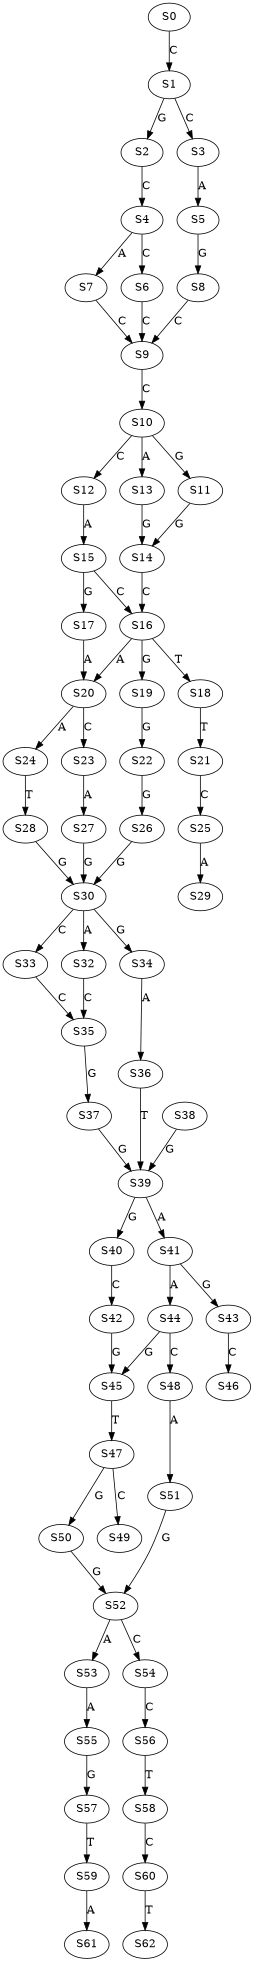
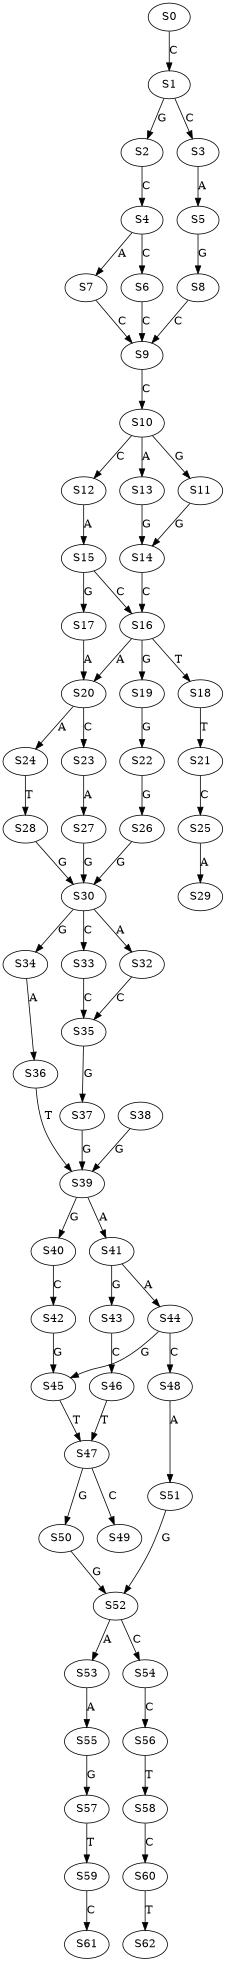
  strict digraph {
    S0
    S1
    S2
    S3
    S4
    S5
    S6
    S7
    S8
    S9
    S10
    S11
    S12
    S13
    S14
    S15
    S16
    S17
    S18
    S19
    S20
    S21
    S22
    S23
    S24
    S25
    S26
    S27
    S28
    S29
    S30
    S32
    S33
    S34
    S35
    S36
    S37
    S39
    S38
    S40
    S41
    S42
    S43
    S44
    S45
    S46
    S48
    S47
    S49
    S50
    S51
    S52
    S53
    S54
    S55
    S56
    S57
    S58
    S59
    S60
    S61
    S62
    S0 -> S1 [label=C]
    S1 -> S2 [label=G]
    S1 -> S3 [label=C]
    S2 -> S4 [label=C]
    S3 -> S5 [label=A]
    S4 -> S6 [label=C]
    S4 -> S7 [label=A]
    S5 -> S8 [label=G]
    S6 -> S9 [label=C]
    S7 -> S9 [label=C]
    S8 -> S9 [label=C]
    S9 -> S10 [label=C]
    S10 -> S11 [label=G]
    S10 -> S12 [label=C]
    S10 -> S13 [label=A]
    S11 -> S14 [label=G]
    S12 -> S15 [label=A]
    S13 -> S14 [label=G]
    S14 -> S16 [label=C]
    S15 -> S16 [label=C]
    S15 -> S17 [label=G]
    S16 -> S18 [label=T]
    S16 -> S19 [label=G]
    S16 -> S20 [label=A]
    S17 -> S20 [label=A]
    S18 -> S21 [label=T]
    S19 -> S22 [label=G]
    S20 -> S23 [label=C]
    S20 -> S24 [label=A]
    S21 -> S25 [label=C]
    S22 -> S26 [label=G]
    S23 -> S27 [label=A]
    S24 -> S28 [label=T]
    S25 -> S29 [label=A]
    S26 -> S30 [label=G]
    S27 -> S30 [label=G]
    S28 -> S30 [label=G]
    S30 -> S32 [label=A]
    S30 -> S33 [label=C]
    S30 -> S34 [label=G]
    S32 -> S35 [label=C]
    S33 -> S35 [label=C]
    S34 -> S36 [label=A]
    S35 -> S37 [label=G]
    S36 -> S39 [label=T]
    S37 -> S39 [label=G]
    S39 -> S40 [label=G]
    S39 -> S41 [label=A]
    S38 -> S39 [label=G]
    S40 -> S42 [label=C]
    S41 -> S43 [label=G]
    S41 -> S44 [label=A]
    S42 -> S45 [label=G]
    S43 -> S46 [label=C]
    S44 -> S45 [label=G]
    S44 -> S48 [label=C]
    S45 -> S47 [label=T]
+   S46 -> S47 [label=T]
    S48 -> S51 [label=A]
    S47 -> S49 [label=C]
    S47 -> S50 [label=G]
    S50 -> S52 [label=G]
    S51 -> S52 [label=G]
    S52 -> S53 [label=A]
    S52 -> S54 [label=C]
    S53 -> S55 [label=A]
    S54 -> S56 [label=C]
    S55 -> S57 [label=G]
    S56 -> S58 [label=T]
    S57 -> S59 [label=T]
    S58 -> S60 [label=C]
-   S59 -> S61 [label=A]
+   S59 -> S61 [label=C]
    S60 -> S62 [label=T]
  }
